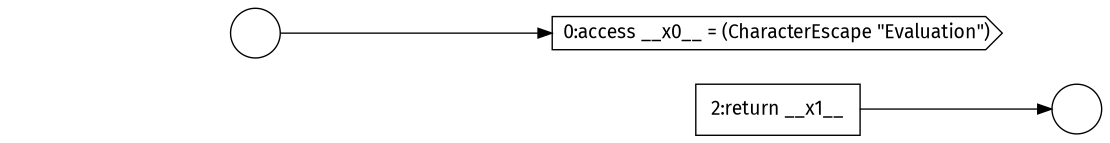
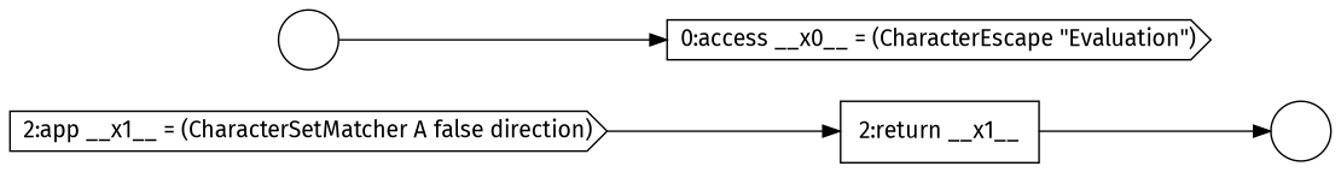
  digraph {
    fontname="Fira Sans"
    rankdir=LR
    node [color=black fillcolor=white fontname="Fira Sans" shape=cds style=filled]
    edge [color=black fontname="Fira Sans"]
+   n1 [label=<<font color="black">2:app __x1__ = (CharacterSetMatcher A false direction)</font>>]
    n2 [label=<<font color="black">     <table border="0" cellborder="1" cellspacing="0" cellpadding="10">       <tr><td align="left">2:return __x1__</td></tr>     </table>   </font>> margin=0 shape=none]
    n3 [label=" " shape=circle]
    n4 [label=" " shape=circle]
    n5 [label=<<font color="black">0:access __x0__ = (CharacterEscape &quot;Evaluation&quot;)</font>>]
+   n1 -> n2
    n2 -> n3
    n4 -> n5
  }
